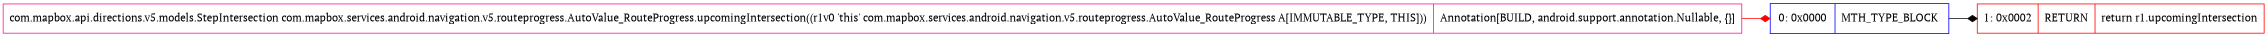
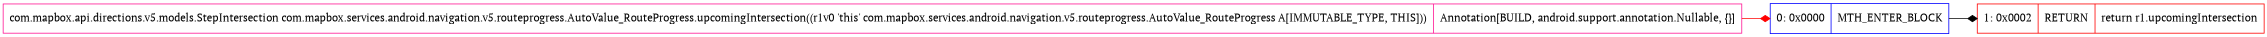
  digraph {
    rankdir=LR
    fontname="PT Serif"
    node [shape=record fontname="PT Serif"]
    edge [arrowhead=diamond fontname="PT Serif"]
-   n1 [label="{0\:\ 0x0000|MTH_TYPE_BLOCK\l}" color=blue]
+   n1 [label="{0\:\ 0x0000|MTH_ENTER_BLOCK\l}" color=blue]
    n2 [label="{1\:\ 0x0002|RETURN\l|return r1.upcomingIntersection\l}" color=red]
    n3 [label="{com.mapbox.api.directions.v5.models.StepIntersection com.mapbox.services.android.navigation.v5.routeprogress.AutoValue_RouteProgress.upcomingIntersection((r1v0 'this' com.mapbox.services.android.navigation.v5.routeprogress.AutoValue_RouteProgress A[IMMUTABLE_TYPE, THIS]))  | Annotation[BUILD, android.support.annotation.Nullable, \{\}]\l}" color=deeppink]
    n1 -> n2 [color=black]
    n3 -> n1 [color=red]
  }
